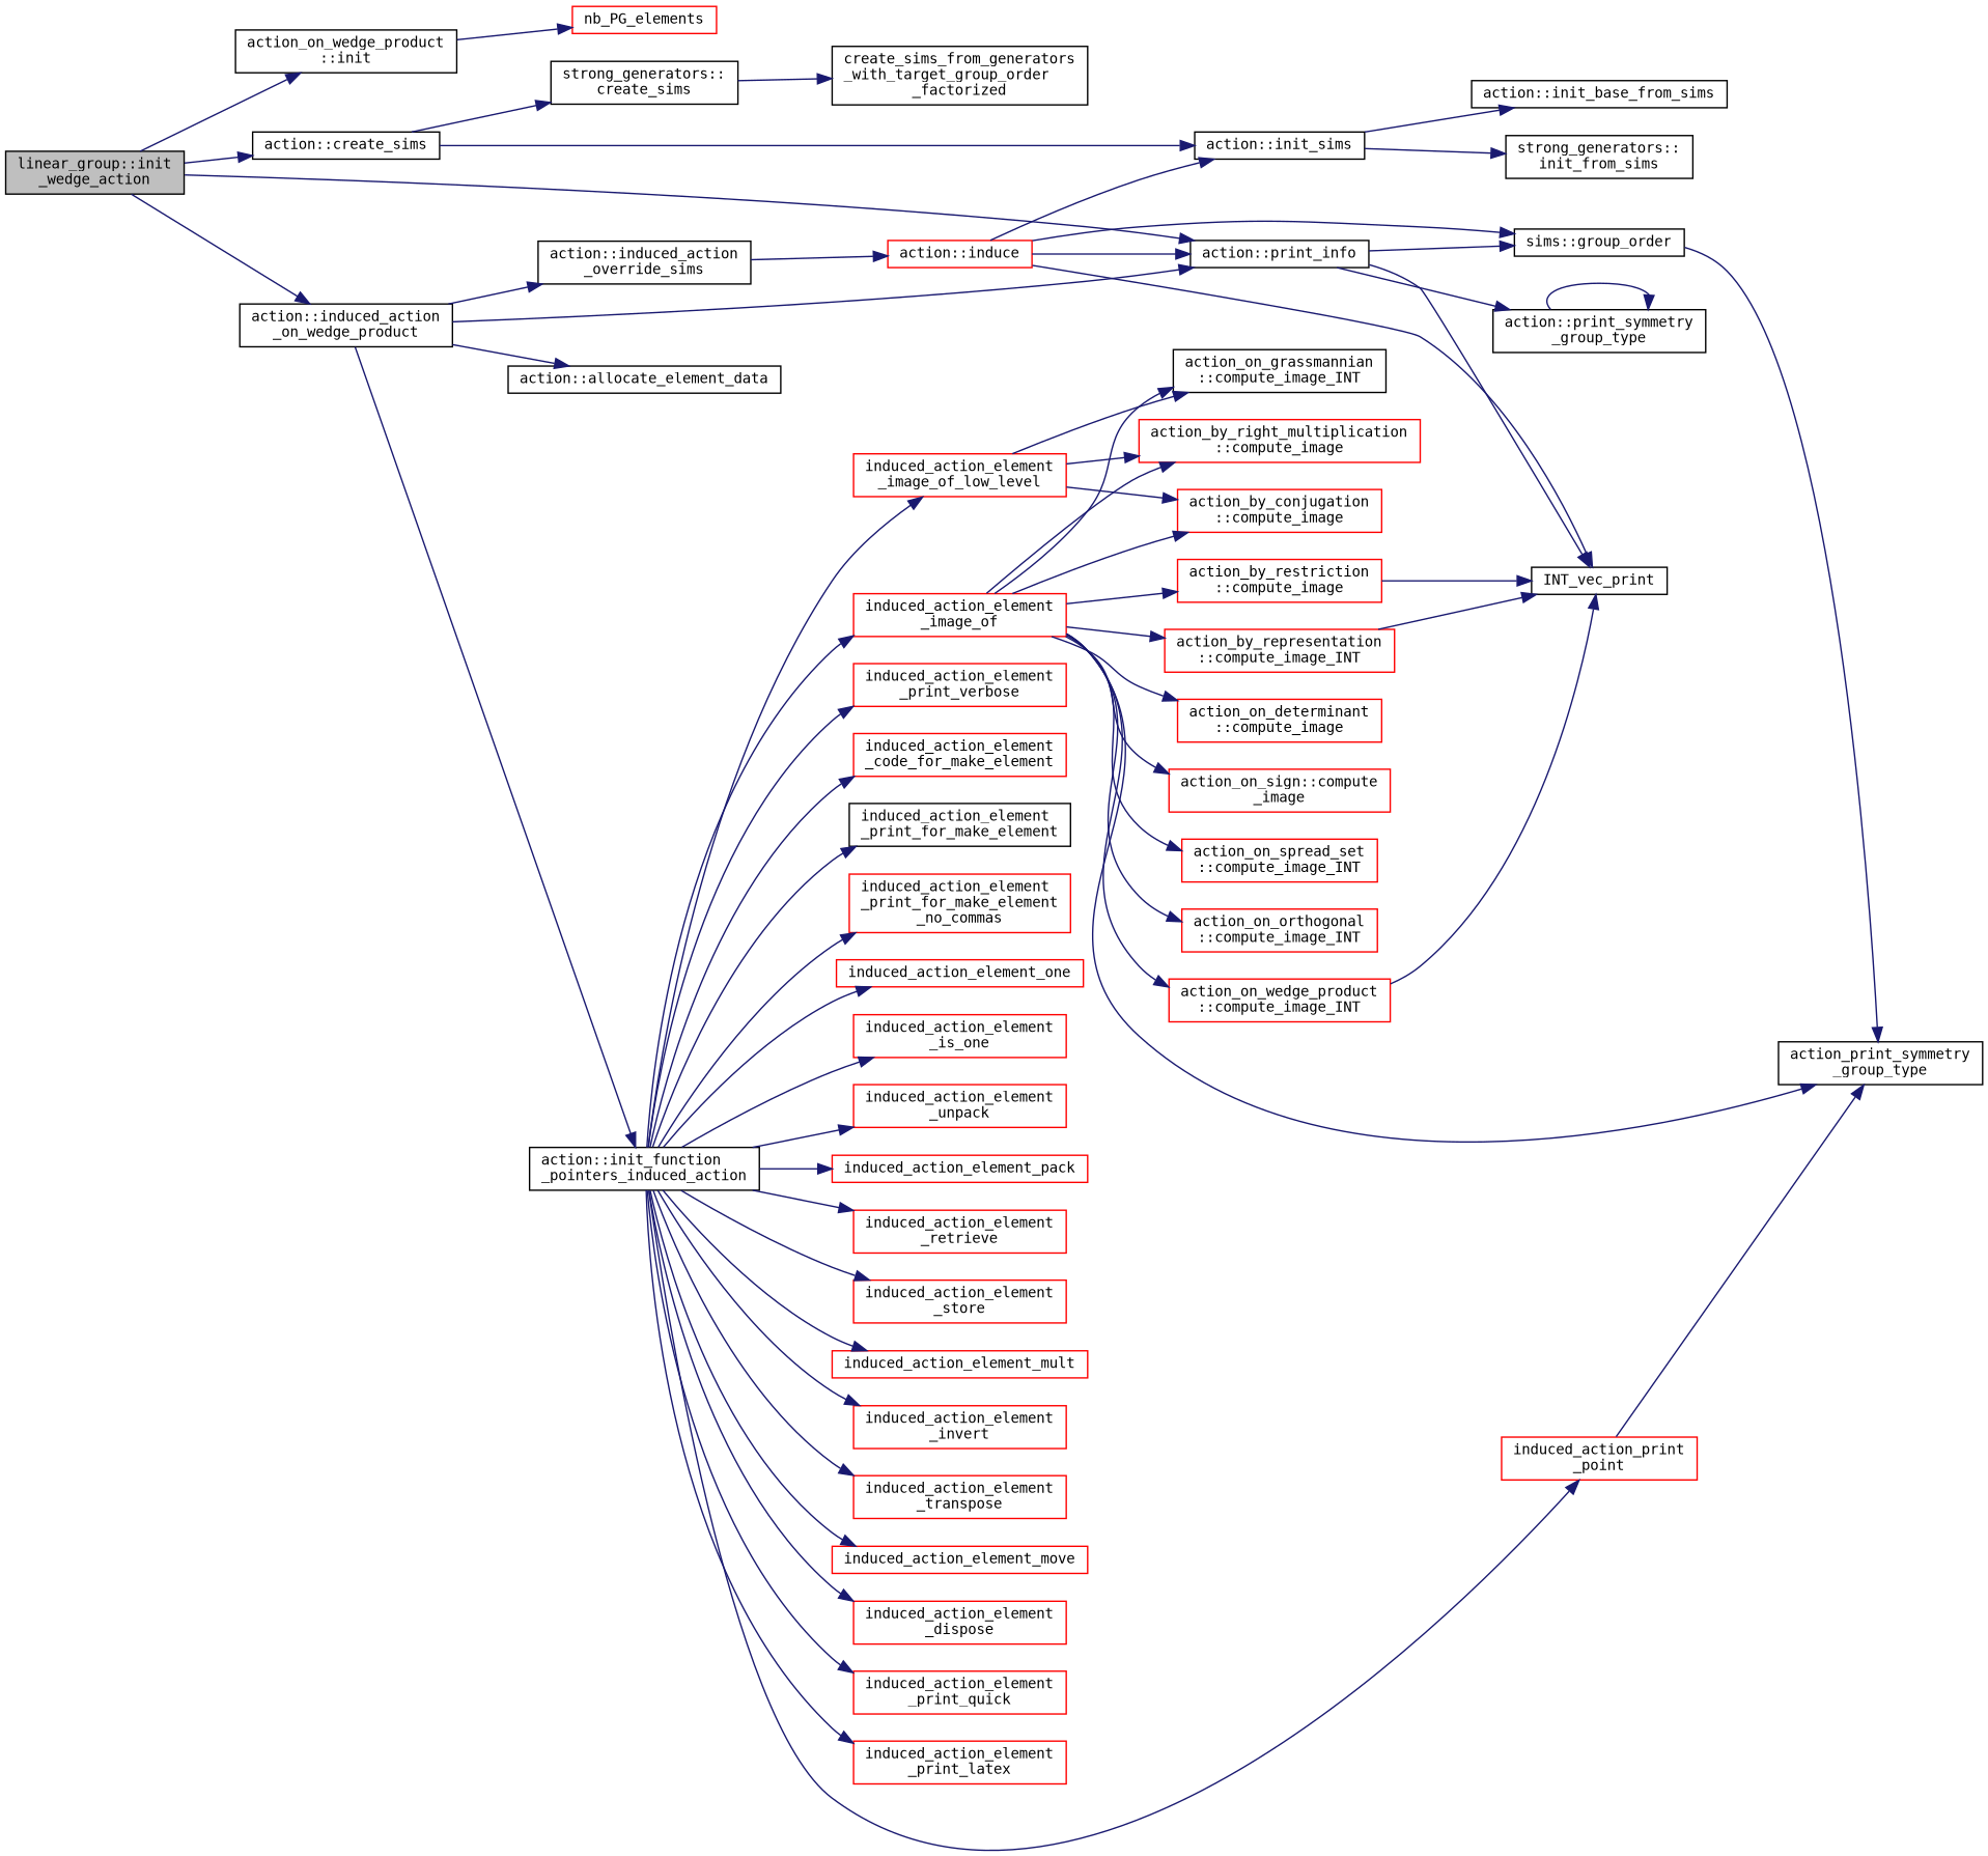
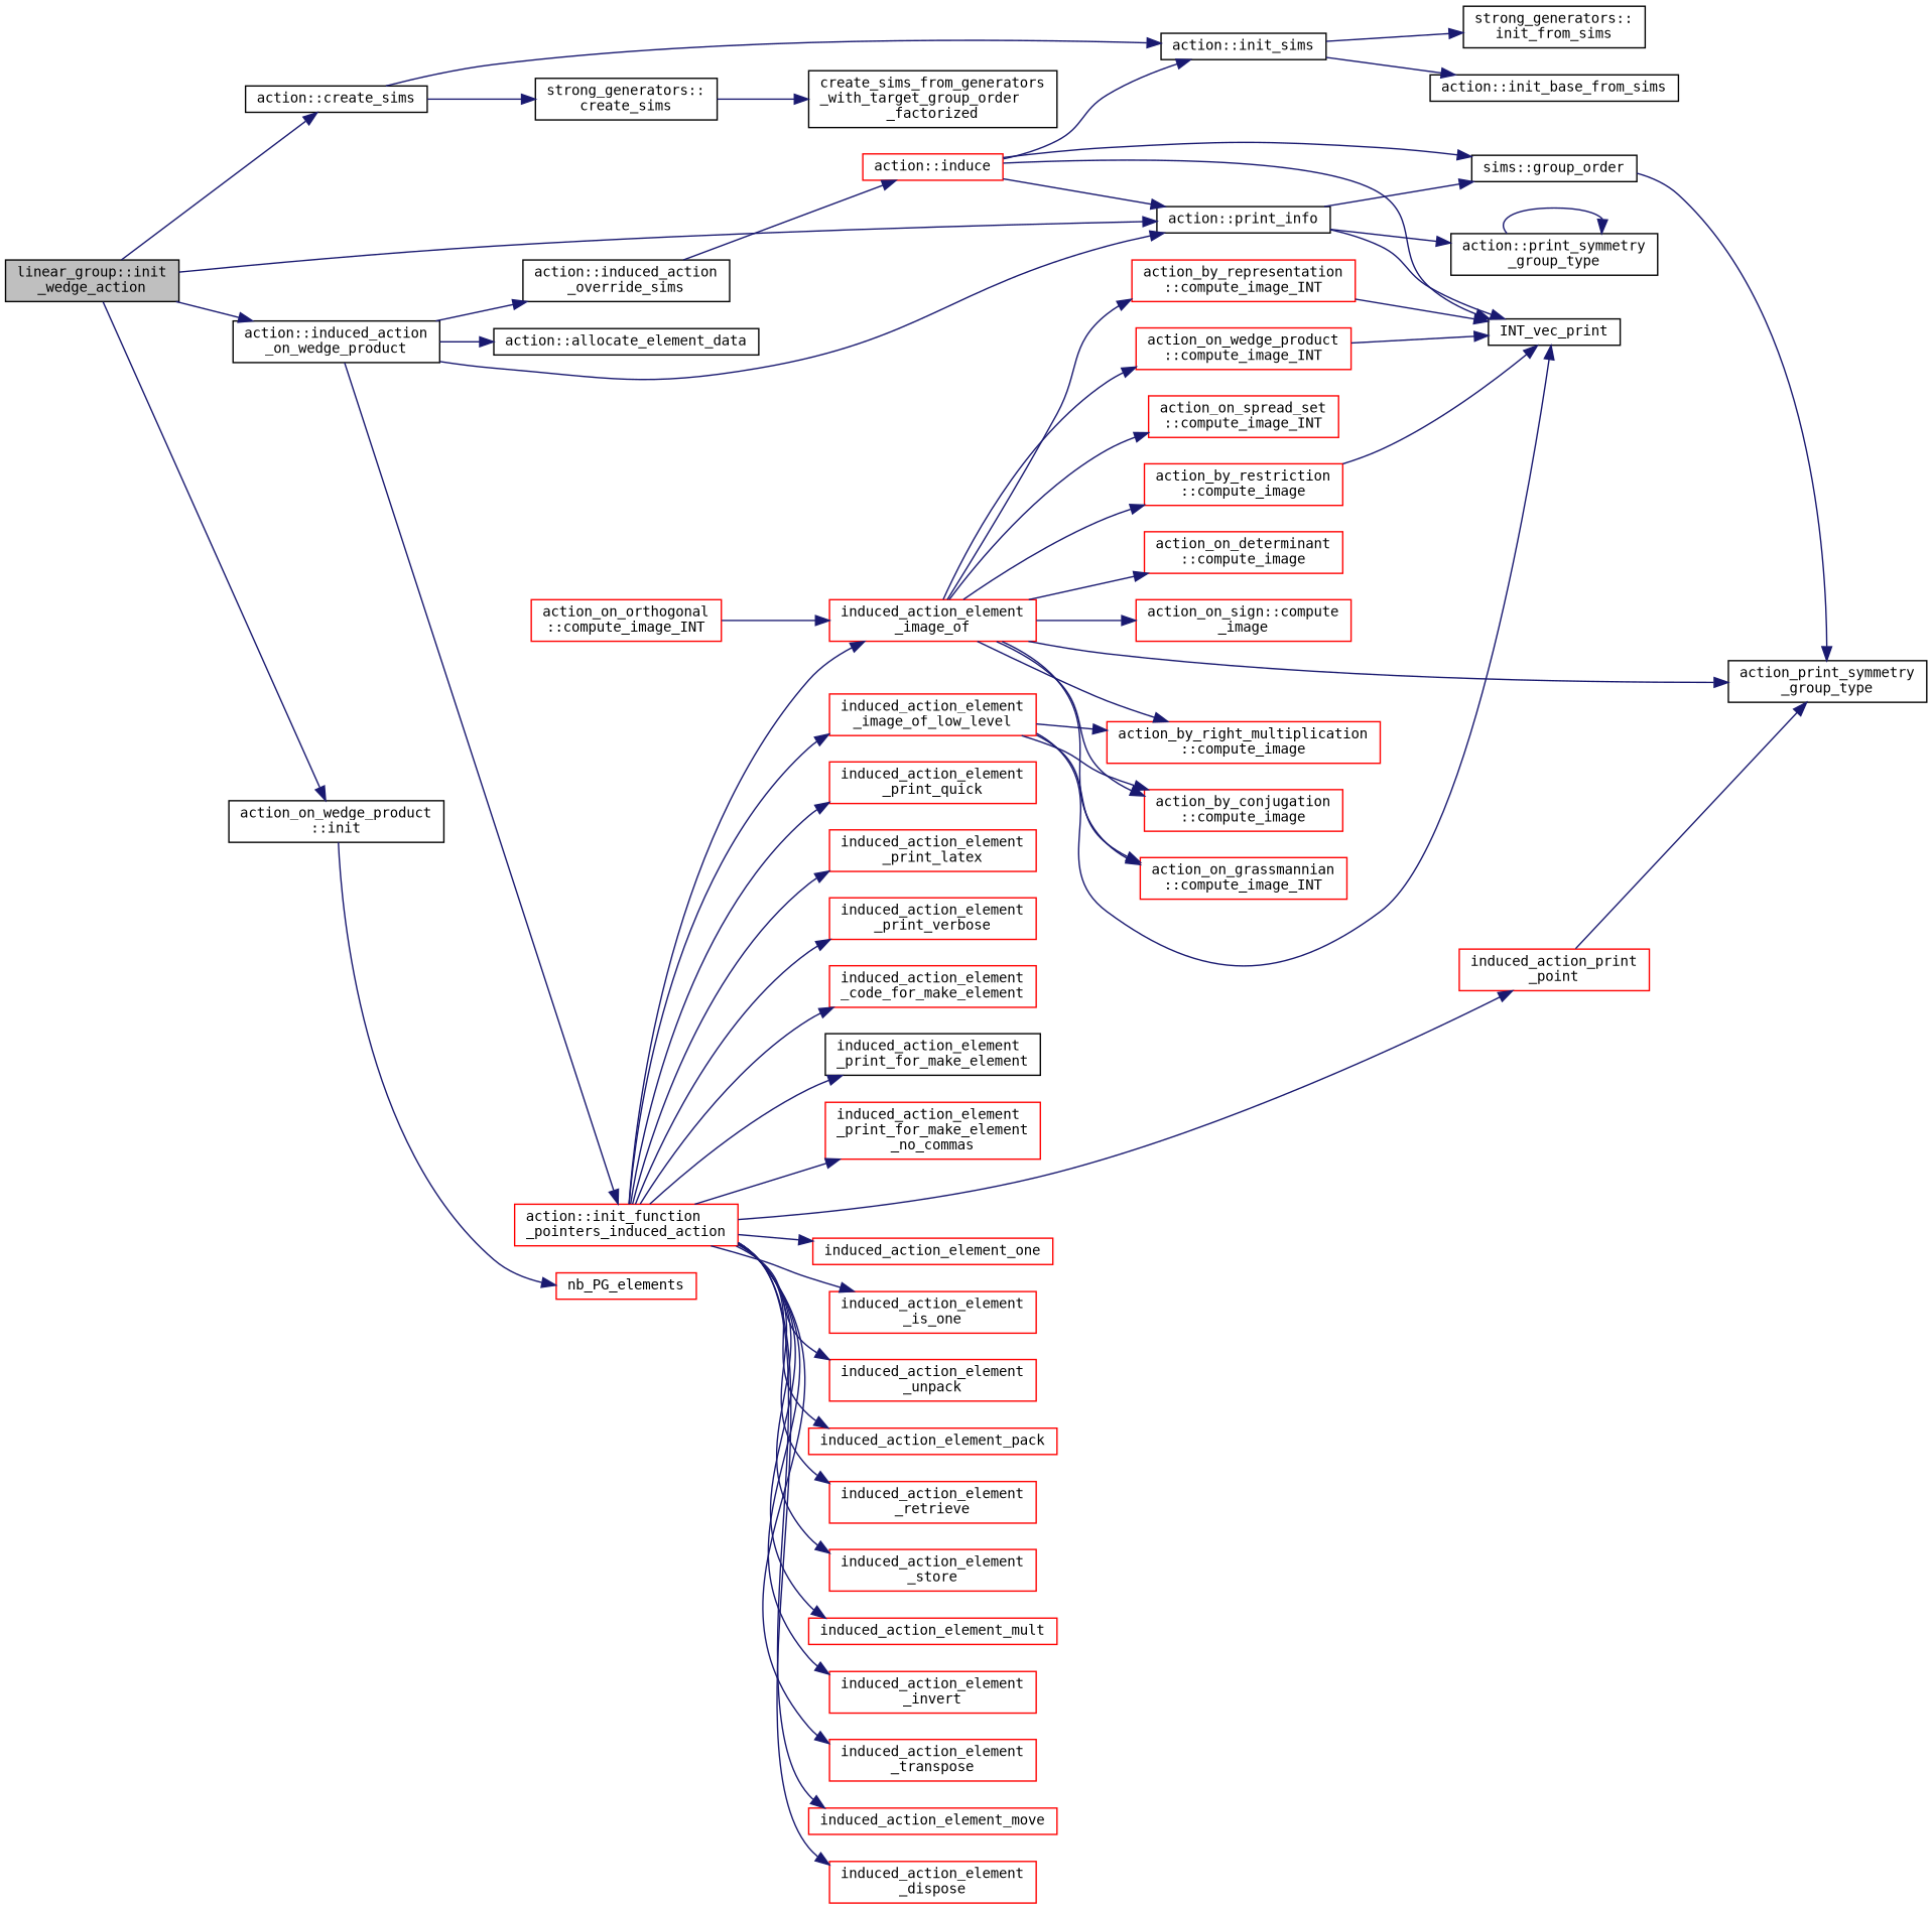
  digraph {
    fontname="DejaVu Sans Mono"
    rankdir=LR
    node [color=red fillcolor=white fontname="DejaVu Sans Mono" fontsize=10 shape=record style=filled]
    edge [color=midnightblue fontname="DejaVu Sans Mono" fontsize=10 labelfontname=Helvetica labelfontsize=10 style=solid]
    n1 [color=black fillcolor=grey75 fontcolor=black height=0.2 label="linear_group::init\l_wedge_action" width=0.4]
    n2 [color=black height=0.2 label="action::create_sims" width=0.4]
    n3 [color=black height=0.2 label="action_on_wedge_product\l::init" width=0.4]
    n4 [color=black height=0.2 label="action::induced_action\l_on_wedge_product" width=0.4]
    n5 [color=black height=0.2 label="action::print_info" width=0.4]
    n6 [color=black height=0.2 label="strong_generators::\lcreate_sims" width=0.4]
    n7 [color=black height=0.2 label="action::init_sims" width=0.4]
    n8 [height=0.2 label=nb_PG_elements width=0.4]
-   n9 [color=black height=0.2 label="action::init_function\l_pointers_induced_action" width=0.4]
+   n9 [height=0.2 label="action::init_function\l_pointers_induced_action" width=0.4]
    n10 [color=black height=0.2 label="action::allocate_element_data" width=0.4]
    n11 [color=black height=0.2 label="action::induced_action\l_override_sims" width=0.4]
    n12 [color=black height=0.2 label=INT_vec_print width=0.4]
    n13 [color=black height=0.2 label="sims::group_order" width=0.4]
    n14 [color=black height=0.2 label="action::print_symmetry\l_group_type" width=0.4]
    n15 [color=black height=0.2 label="create_sims_from_generators\l_with_target_group_order\l_factorized" width=0.4]
    n16 [color=black height=0.2 label="action::init_base_from_sims" width=0.4]
    n17 [color=black height=0.2 label="strong_generators::\linit_from_sims" width=0.4]
    n18 [height=0.2 label="induced_action_element\l_image_of" width=0.4]
    n19 [height=0.2 label="induced_action_element\l_image_of_low_level" width=0.4]
    n20 [height=0.2 label=induced_action_element_one width=0.4]
    n21 [height=0.2 label="induced_action_element\l_is_one" width=0.4]
    n22 [height=0.2 label="induced_action_element\l_unpack" width=0.4]
    n23 [height=0.2 label=induced_action_element_pack width=0.4]
    n24 [height=0.2 label="induced_action_element\l_retrieve" width=0.4]
    n25 [height=0.2 label="induced_action_element\l_store" width=0.4]
    n26 [height=0.2 label=induced_action_element_mult width=0.4]
    n27 [height=0.2 label="induced_action_element\l_invert" width=0.4]
    n28 [height=0.2 label="induced_action_element\l_transpose" width=0.4]
    n29 [height=0.2 label=induced_action_element_move width=0.4]
    n30 [height=0.2 label="induced_action_element\l_dispose" width=0.4]
    n31 [height=0.2 label="induced_action_element\l_print_quick" width=0.4]
    n32 [height=0.2 label="induced_action_element\l_print_latex" width=0.4]
    n33 [height=0.2 label="induced_action_element\l_print_verbose" width=0.4]
    n34 [height=0.2 label="induced_action_element\l_code_for_make_element" width=0.4]
    n35 [color=black height=0.2 label="induced_action_element\l_print_for_make_element" width=0.4]
    n36 [height=0.2 label="induced_action_element\l_print_for_make_element\l_no_commas" width=0.4]
    n37 [height=0.2 label="induced_action_print\l_point" width=0.4]
    n38 [height=0.2 label="action::induce" width=0.4]
    n39 [height=0.2 label="action_by_right_multiplication\l::compute_image" width=0.4]
    n40 [height=0.2 label="action_by_restriction\l::compute_image" width=0.4]
    n41 [height=0.2 label="action_by_conjugation\l::compute_image" width=0.4]
    n42 [height=0.2 label="action_by_representation\l::compute_image_INT" width=0.4]
    n43 [height=0.2 label="action_on_determinant\l::compute_image" width=0.4]
    n44 [height=0.2 label="action_on_sign::compute\l_image" width=0.4]
-   n45 [color=black height=0.2 label="action_on_grassmannian\l::compute_image_INT" width=0.4]
+   n45 [height=0.2 label="action_on_grassmannian\l::compute_image_INT" width=0.4]
    n46 [height=0.2 label="action_on_spread_set\l::compute_image_INT" width=0.4]
    n47 [height=0.2 label="action_on_orthogonal\l::compute_image_INT" width=0.4]
    n48 [height=0.2 label="action_on_wedge_product\l::compute_image_INT" width=0.4]
    n49 [color=black height=0.2 label="action_print_symmetry\l_group_type" width=0.4]
    n1 -> n2
    n1 -> n3
    n1 -> n4
    n1 -> n5
    n2 -> n6
    n2 -> n7
    n3 -> n8
    n4 -> n5
    n4 -> n9
    n4 -> n10
    n4 -> n11
    n5 -> n12
    n5 -> n13
    n5 -> n14
    n6 -> n15
    n7 -> n16
    n7 -> n17
    n9 -> n18
    n9 -> n19
    n9 -> n20
    n9 -> n21
    n9 -> n22
    n9 -> n23
    n9 -> n24
    n9 -> n25
    n9 -> n26
    n9 -> n27
    n9 -> n28
    n9 -> n29
    n9 -> n30
    n9 -> n31
    n9 -> n32
    n9 -> n33
    n9 -> n34
    n9 -> n35
    n9 -> n36
    n9 -> n37
    n11 -> n38
    n13 -> n49
    n14 -> n14
    n18 -> n39
    n18 -> n40
    n18 -> n41
    n18 -> n42
    n18 -> n43
    n18 -> n44
    n18 -> n45
    n18 -> n46
-   n18 -> n47
+   n47 -> n18
    n18 -> n48
    n18 -> n49
+   n19 -> n12
    n19 -> n39
    n19 -> n41
    n19 -> n45
    n37 -> n49
    n38 -> n5
    n38 -> n7
    n38 -> n12
    n38 -> n13
    n40 -> n12
    n42 -> n12
    n48 -> n12
  }
